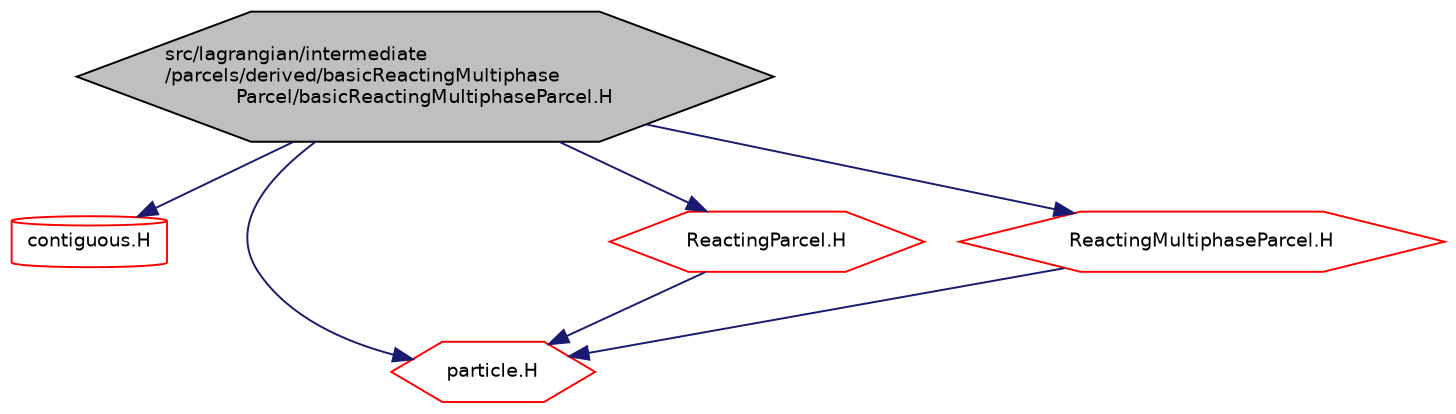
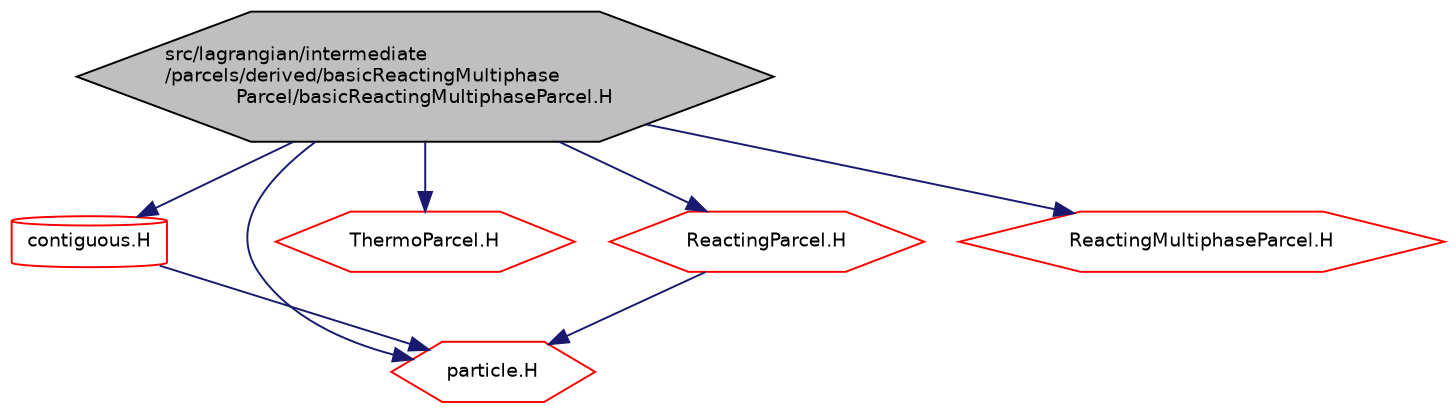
  digraph {
    node [color=red fontname=Helvetica fontsize=10 shape=hexagon]
    edge [color=midnightblue fontname=Helvetica fontsize=10 labelfontname=Helvetica labelfontsize=10 style=solid]
    n1 [color=black fillcolor=grey75 fontcolor=black height=0.2 label="src/lagrangian/intermediate\l/parcels/derived/basicReactingMultiphase\lParcel/basicReactingMultiphaseParcel.H" style=filled width=0.4]
    n2 [height=0.2 label="contiguous.H" shape=cylinder width=0.4]
    n3 [height=0.2 label="particle.H" width=0.4]
+   n4 [height=0.2 label="ThermoParcel.H" width=0.4]
    n5 [height=0.2 label="ReactingParcel.H" width=0.4]
    n6 [height=0.2 label="ReactingMultiphaseParcel.H" width=0.4]
    n1 -> n2
    n1 -> n3
+   n1 -> n4
    n1 -> n5
    n1 -> n6
    n5 -> n3
-   n6 -> n3
+   n2 -> n3
  }
